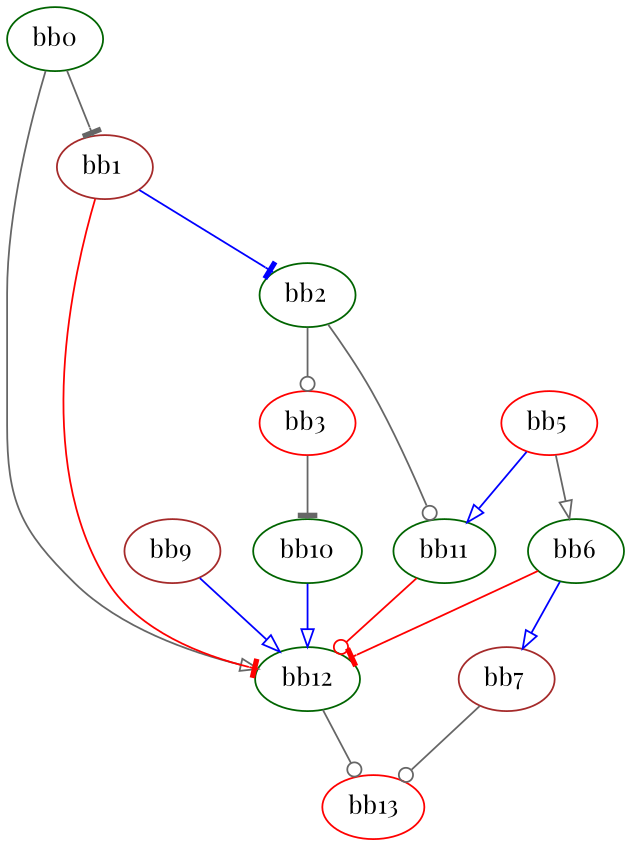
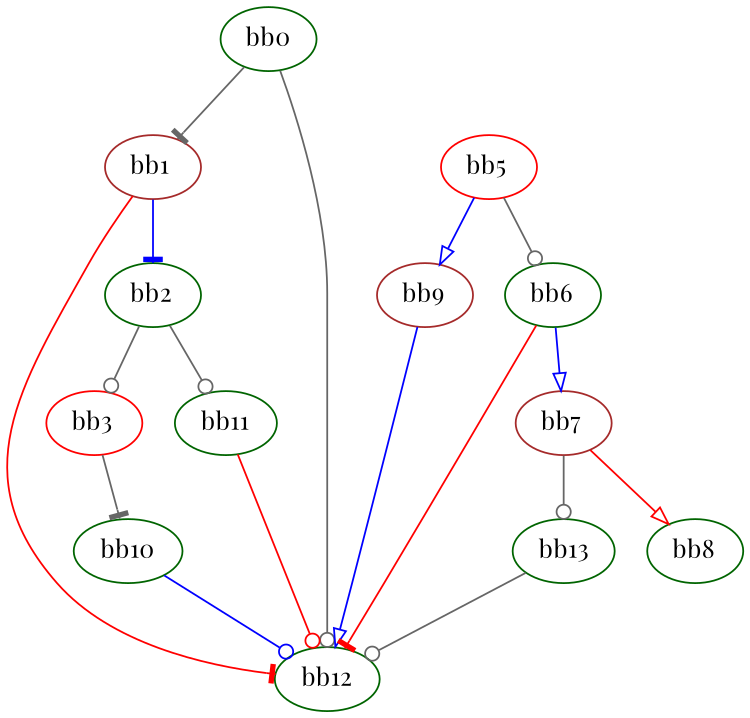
  digraph {
    fontname="Playfair Display"
    node [color=darkgreen fontname="Playfair Display"]
    edge [arrowhead=odot color=gray40 fontname="Playfair Display"]
    n1 [label="bb0\l"]
    n2 [color=brown label="bb1\l"]
    n3 [label="bb12\l"]
    n4 [label="bb2\l"]
-   n5 [color=red label="bb13\l"]
+   n5 [label="bb13\l"]
    n6 [color=red label="bb3\l"]
    n7 [label="bb11\l"]
    n8 [label="bb10\l"]
    n9 [color=red label="bb5\l"]
    n10 [color=brown label="bb9\l"]
    n11 [label="bb6\l"]
    n12 [color=brown label="bb7\l"]
+   n13 [label="bb8\l"]
    n1 -> n2 [arrowhead=tee]
-   n1 -> n3 [arrowhead=onormal]
+   n1 -> n3
    n2 -> n3 [arrowhead=tee color=red]
    n2 -> n4 [arrowhead=tee color=blue]
-   n3 -> n5
+   n5 -> n3
    n4 -> n6
    n4 -> n7
    n6 -> n8 [arrowhead=tee]
    n7 -> n3 [color=red]
-   n8 -> n3 [arrowhead=onormal color=blue]
-   n9 -> n7 [arrowhead=onormal color=blue]
-   n9 -> n11 [arrowhead=onormal]
+   n8 -> n3 [color=blue]
+   n9 -> n10 [arrowhead=onormal color=blue]
+   n9 -> n11
    n10 -> n3 [arrowhead=onormal color=blue]
    n11 -> n3 [arrowhead=tee color=red]
    n11 -> n12 [arrowhead=onormal color=blue]
    n12 -> n5
+   n12 -> n13 [arrowhead=onormal color=red]
  }
